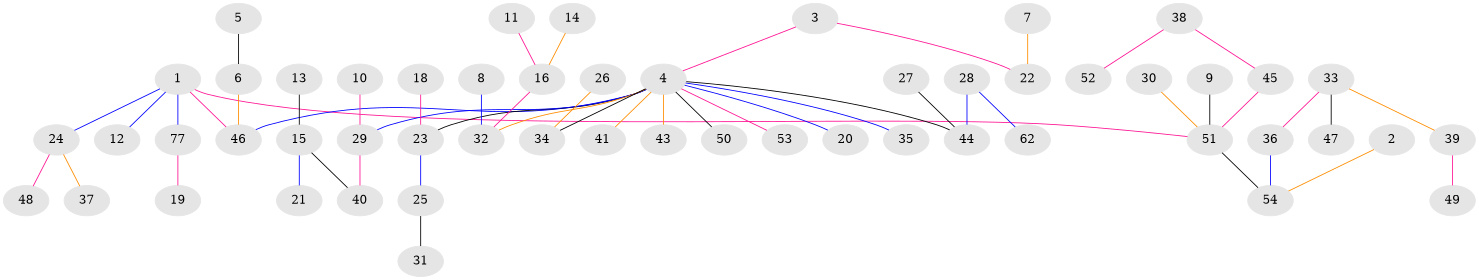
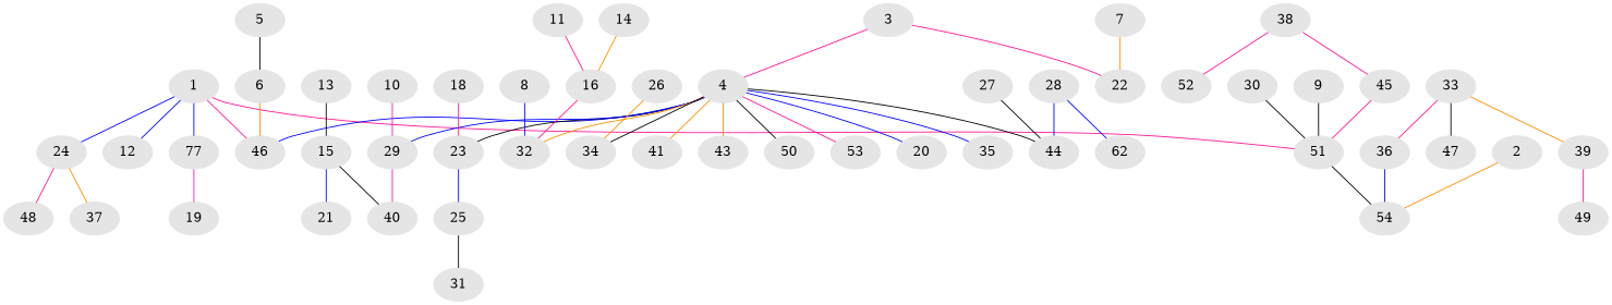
  graph {
    node [color=gray90 style=filled]
    edge [color=deeppink weight=1.0]
    1
    12
    n3 [label=77]
    24
    46
    51
    19
    37
    48
    54
    2
    3
    4
    22
    20
    23
    29
    32
    34
    35
    41
    43
    44
    50
    53
    25
    40
    5
    6
    7
    8
    9
    10
    11
    16
    13
    15
    21
    14
    18
    31
    26
    27
    28
    n45 [label=62]
    30
    33
    36
    39
    47
    49
    38
    45
    52
    1 -- 12 [color=blue]
    1 -- n3 [color=blue]
    1 -- 24 [color=blue]
    1 -- 46
    1 -- 51
    n3 -- 19
    24 -- 37 [color=darkorange]
    24 -- 48
    51 -- 54 [color=black]
    2 -- 54 [color=darkorange]
    3 -- 4
    3 -- 22
    4 -- 46 [color=blue]
    4 -- 20 [color=blue]
    4 -- 23 [color=black]
    4 -- 29 [color=blue]
    4 -- 32 [color=darkorange]
    4 -- 34 [color=black]
    4 -- 35 [color=blue]
    4 -- 41 [color=darkorange]
    4 -- 43 [color=darkorange]
    4 -- 44 [color=black]
    4 -- 50 [color=black]
    4 -- 53
    23 -- 25 [color=blue]
    29 -- 40
    25 -- 31 [color=black]
    5 -- 6 [color=black]
    6 -- 46 [color=darkorange]
    7 -- 22 [color=darkorange]
    8 -- 32 [color=blue]
    9 -- 51 [color=black]
    10 -- 29
    11 -- 16
    16 -- 32
    13 -- 15 [color=black]
    15 -- 40 [color=black]
    15 -- 21 [color=blue]
    14 -- 16 [color=darkorange]
    18 -- 23
    26 -- 34 [color=darkorange]
    27 -- 44 [color=black]
    28 -- 44 [color=blue]
    28 -- n45 [color=blue]
-   30 -- 51 [color=darkorange]
+   30 -- 51 [color=black]
    33 -- 36
    33 -- 39 [color=darkorange]
    33 -- 47 [color=black]
    36 -- 54 [color=blue]
    39 -- 49
    38 -- 45
    38 -- 52
    45 -- 51
  }
